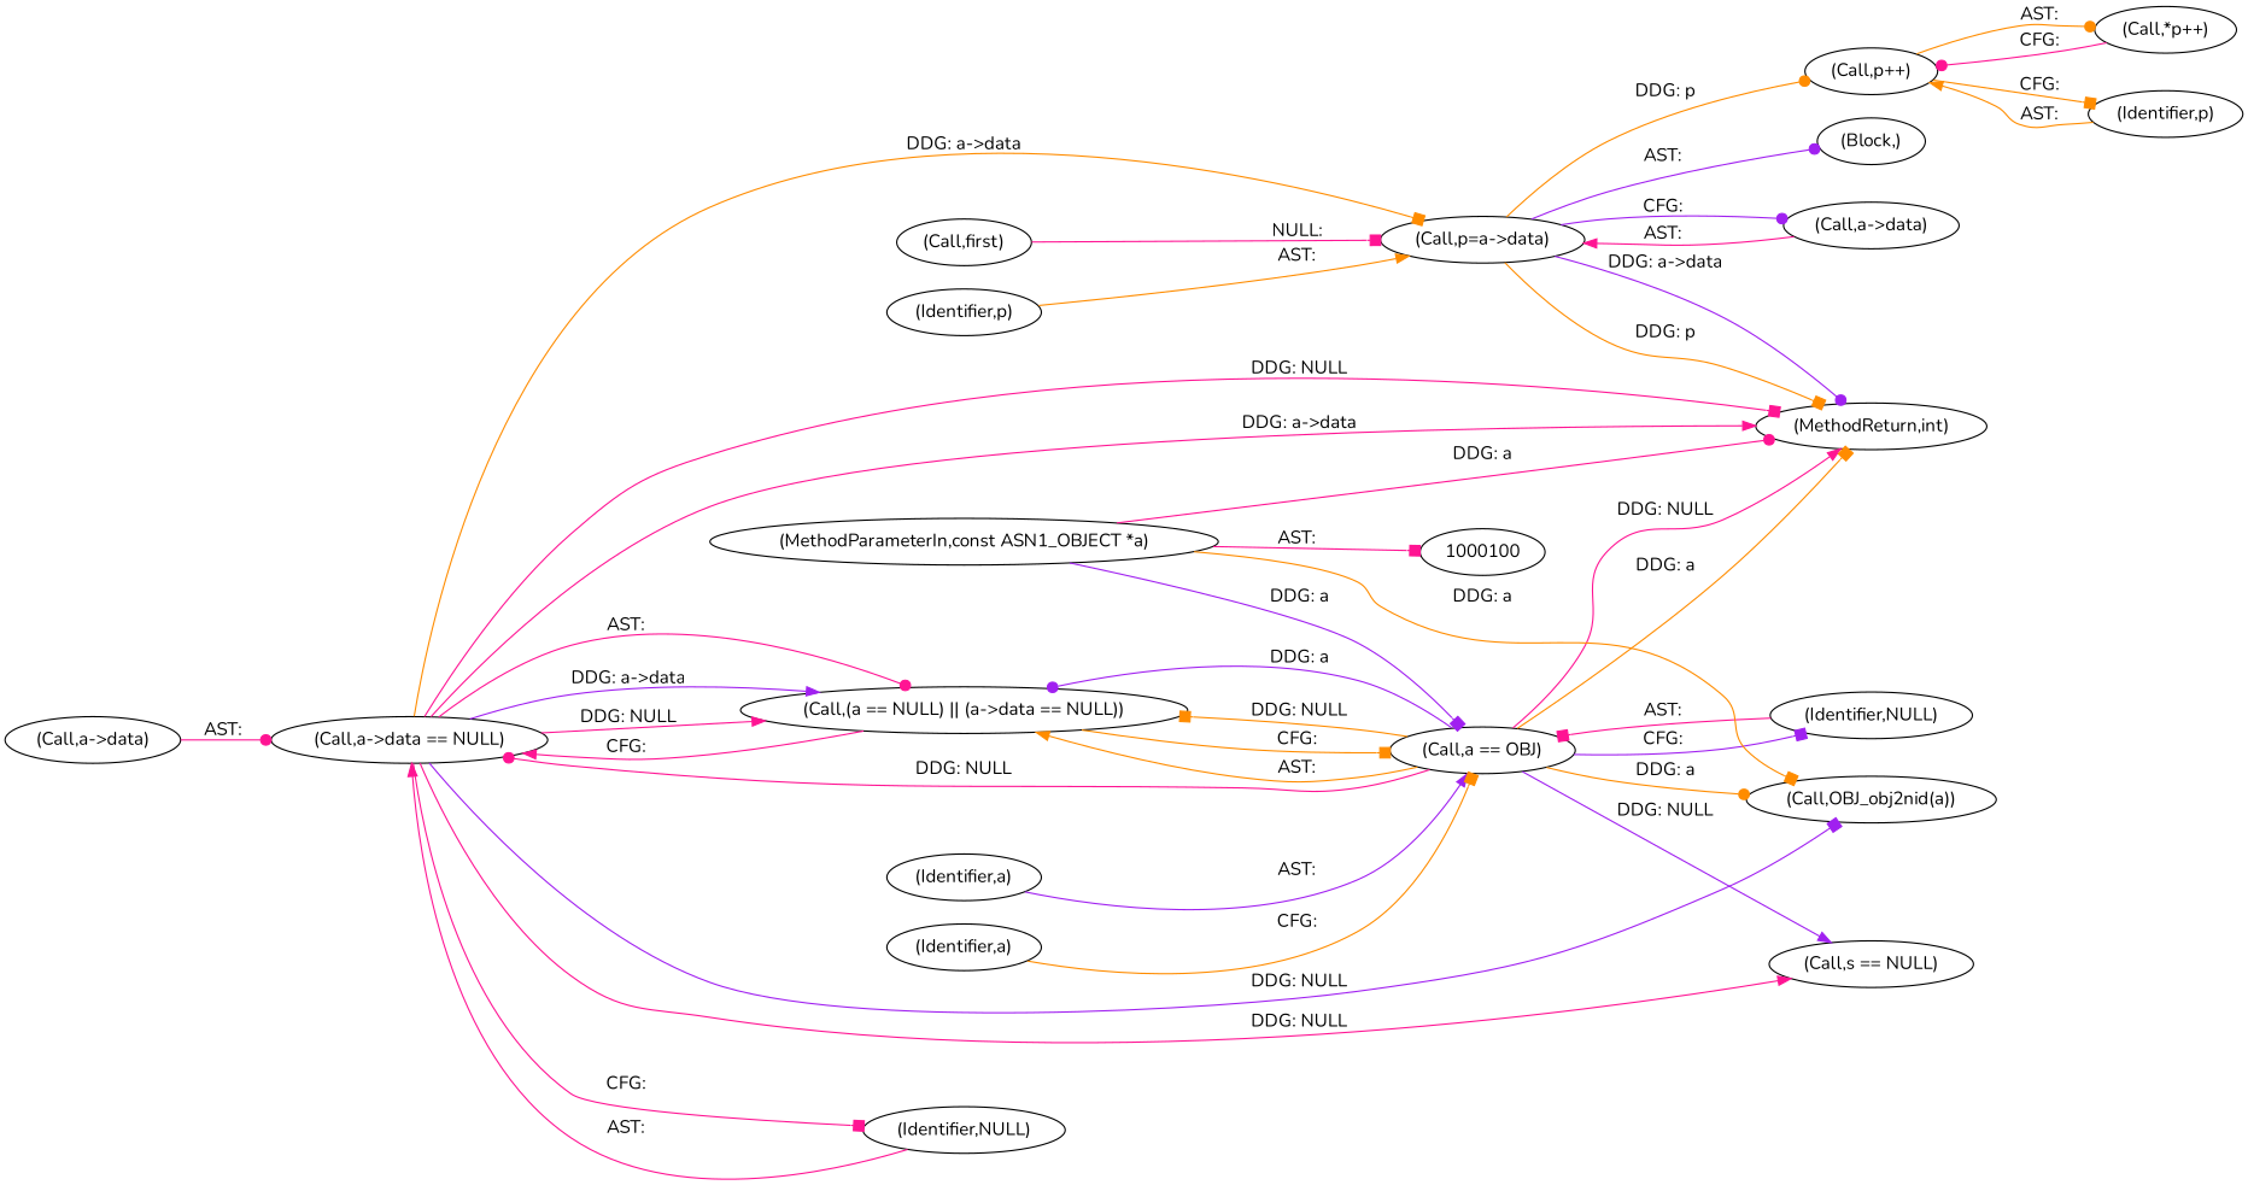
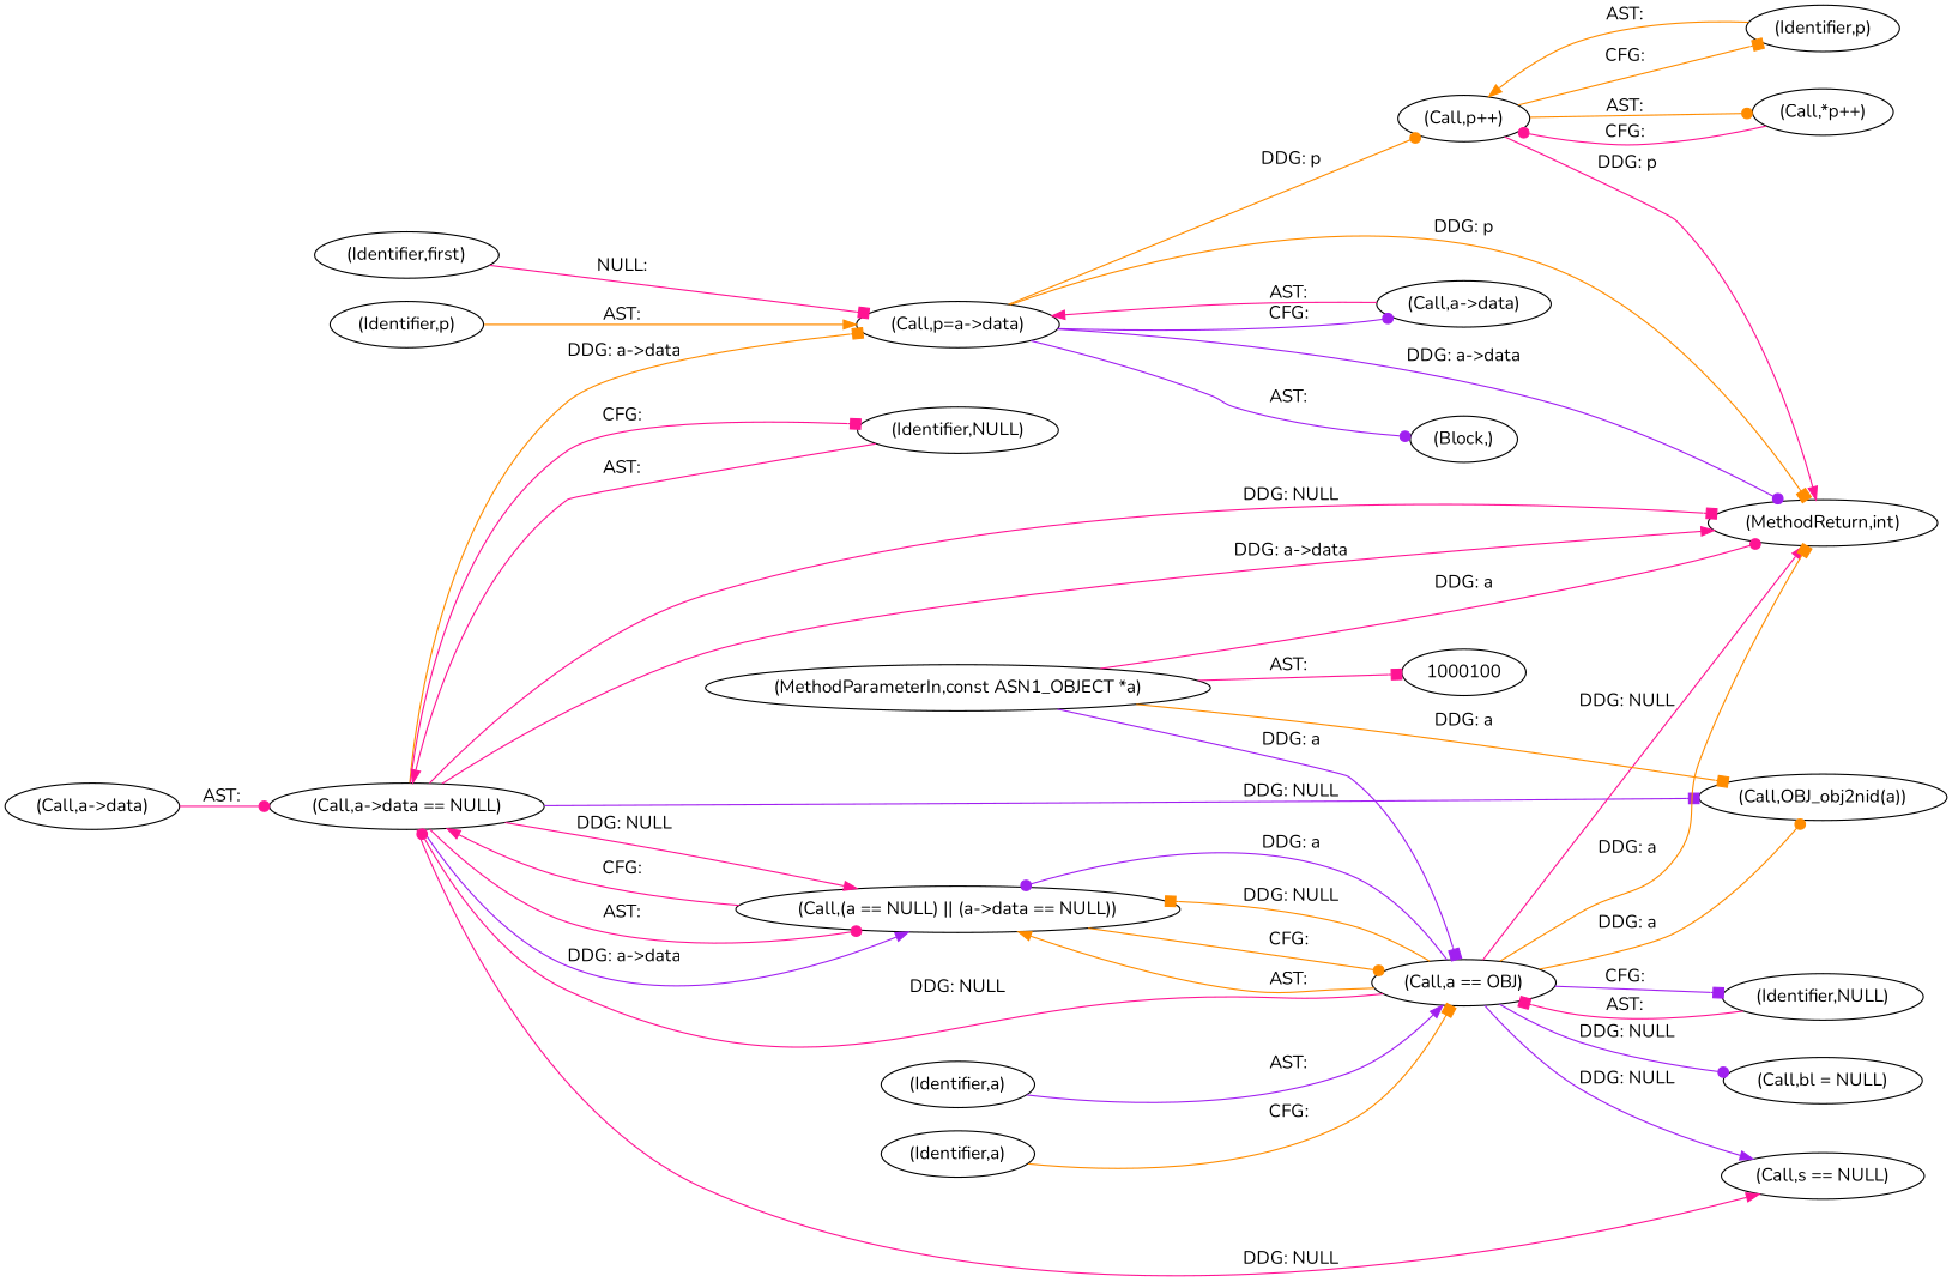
  digraph {
    fontname=Nunito
    rankdir=LR
    node [fontname=Nunito]
    edge [arrowhead=box color=deeppink fontname=Nunito]
    n1 [label="(Call,p=a->data)"]
    n2 [label="(Call,p++)"]
    n3 [label="(Block,)"]
    n4 [label="(MethodReturn,int)"]
    n5 [label="(Call,a->data)"]
    n6 [label="(Call,*p++)"]
    n7 [label="(Identifier,p)"]
    n8 [label="(Call,a->data == NULL)"]
    n9 [label="(Call,(a == NULL) || (a->data == NULL))"]
    n10 [label="(Identifier,NULL)"]
    n11 [label="(Call,s == NULL)"]
    n12 [label="(Call,OBJ_obj2nid(a))"]
    n13 [label="(Call,a == OBJ)"]
+   n14 [label="(Call,bl = NULL)"]
    n15 [label="(Identifier,NULL)"]
    n16 [label="(MethodParameterIn,const ASN1_OBJECT *a)"]
    1000100
    n18 [label="(Call,a->data)"]
    n19 [label="(Identifier,a)"]
    n20 [label="(Identifier,a)"]
-   n21 [label="(Call,first)"]
+   n21 [label="(Identifier,first)"]
    n22 [label="(Identifier,p)"]
    n1 -> n2 [arrowhead=dot color=darkorange label="DDG: p"]
    n1 -> n3 [arrowhead=dot color=purple label="AST: "]
    n1 -> n4 [arrowhead=dot color=purple label="DDG: a->data"]
    n1 -> n4 [color=darkorange label="DDG: p"]
    n1 -> n5 [arrowhead=dot color=purple label="CFG: "]
+   n2 -> n4 [arrowhead=normal label="DDG: p"]
    n2 -> n6 [arrowhead=dot color=darkorange label="AST: "]
    n2 -> n7 [color=darkorange label="CFG: "]
    n5 -> n1 [arrowhead=normal label="AST: "]
    n6 -> n2 [arrowhead=dot label="CFG: "]
    n7 -> n2 [arrowhead=normal color=darkorange label="AST: "]
    n8 -> n1 [color=darkorange label="DDG: a->data"]
    n8 -> n4 [arrowhead=normal label="DDG: a->data"]
    n8 -> n4 [label="DDG: NULL"]
    n8 -> n9 [arrowhead=dot label="AST: "]
    n8 -> n9 [arrowhead=normal color=purple label="DDG: a->data"]
    n8 -> n9 [arrowhead=normal label="DDG: NULL"]
    n8 -> n10 [label="CFG: "]
    n8 -> n11 [arrowhead=normal label="DDG: NULL"]
    n8 -> n12 [color=purple label="DDG: NULL"]
    n9 -> n8 [arrowhead=normal label="CFG: "]
-   n9 -> n13 [color=darkorange label="CFG: "]
+   n9 -> n13 [arrowhead=dot color=darkorange label="CFG: "]
    n10 -> n8 [arrowhead=normal label="AST: "]
    n13 -> n4 [arrowhead=normal label="DDG: NULL"]
    n13 -> n4 [color=darkorange label="DDG: a"]
    n13 -> n8 [arrowhead=dot label="DDG: NULL"]
    n13 -> n9 [arrowhead=normal color=darkorange label="AST: "]
    n13 -> n9 [arrowhead=dot color=purple label="DDG: a"]
    n13 -> n9 [color=darkorange label="DDG: NULL"]
    n13 -> n11 [arrowhead=normal color=purple label="DDG: NULL"]
    n13 -> n12 [arrowhead=dot color=darkorange label="DDG: a"]
+   n13 -> n14 [arrowhead=dot color=purple label="DDG: NULL"]
    n13 -> n15 [color=purple label="CFG: "]
    n15 -> n13 [label="AST: "]
    n16 -> n4 [arrowhead=dot label="DDG: a"]
    n16 -> n12 [color=darkorange label="DDG: a"]
    n16 -> n13 [color=purple label="DDG: a"]
    n16 -> 1000100 [label="AST: "]
    n18 -> n8 [arrowhead=dot label="AST: "]
    n19 -> n13 [arrowhead=normal color=purple label="AST: "]
    n20 -> n13 [color=darkorange label="CFG: "]
    n21 -> n1 [label="NULL: "]
    n22 -> n1 [arrowhead=normal color=darkorange label="AST: "]
  }
